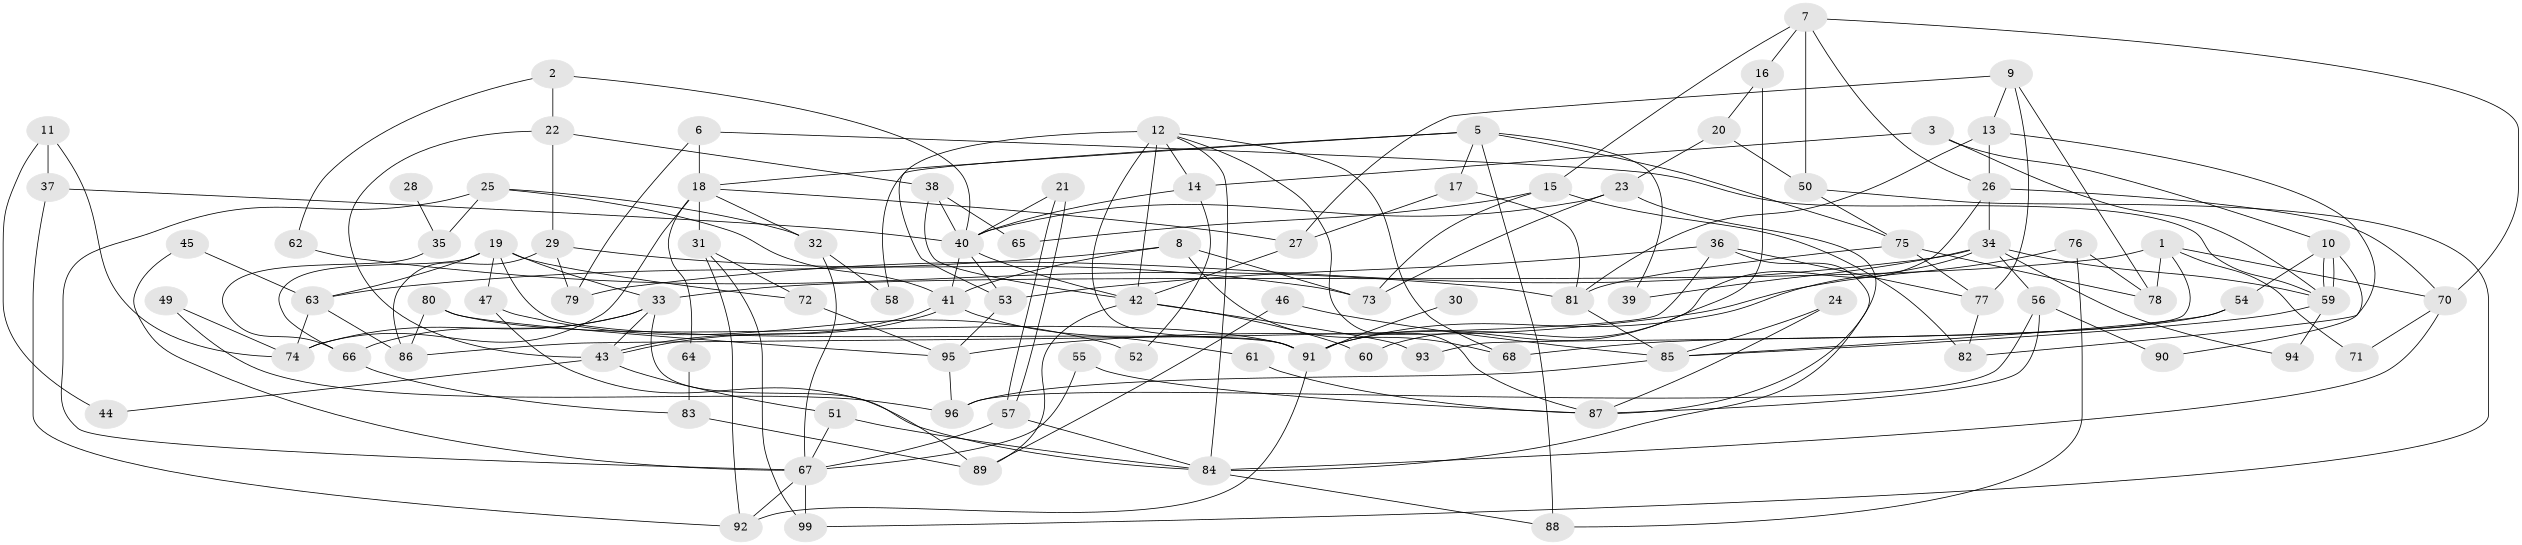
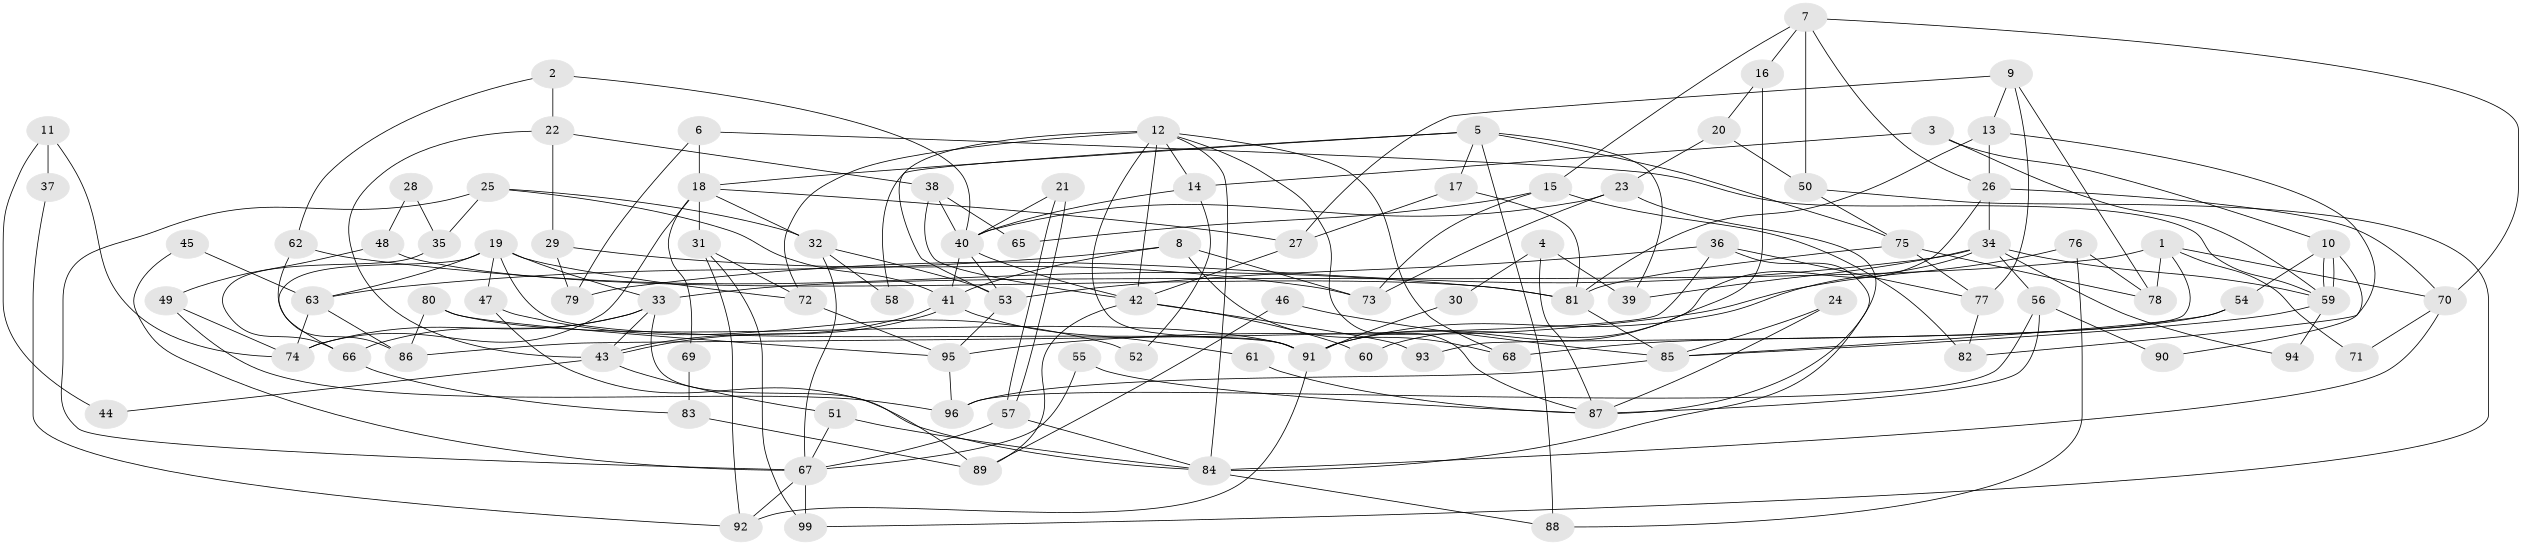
  graph {
    node [color=gray90 style=filled]
    1
    33
    70
    71
    78
    93
    74
    66
    43
    89
    84
    2
    22
    40
    62
    29
    38
    41
    42
    53
    81
    86
    3
    10
    14
    59
    54
    90
    52
    85
    94
+   4
    30
    39
    87
    91
    5
    17
    18
    58
    75
    88
    27
    31
    32
-   64
+   64 [label=69]
    77
    6
    79
    7
    15
    16
    26
    50
    73
    82
    65
    20
    60
    34
    n61 [label=99]
    8
    63
    68
    61
    9
    13
    11
    37
    44
    92
    12
    72
    95
    23
    67
    83
    19
    47
    21
    57
    51
    24
    96
    25
    35
    56
    28
+   48
    49
    36
    45
    46
    55
    76
    80
    1 -- 33
    1 -- 70
    1 -- 71
    1 -- 78
    1 -- 93
    33 -- 74
    33 -- 66
    33 -- 43
    33 -- 89
    70 -- 71
    70 -- 84
    66 -- 83
    43 -- 44
    43 -- 51
    84 -- 88
    2 -- 22
    2 -- 40
    2 -- 62
    22 -- 43
    22 -- 29
    22 -- 38
    40 -- 41
    40 -- 42
    40 -- 53
    62 -- 81
-   29 -- 86
+   62 -- 86
    29 -- 79
    29 -- 73
    38 -- 40
    38 -- 42
    38 -- 65
    41 -- 43
    41 -- 43
    41 -- 61
    42 -- 93
    42 -- 89
    42 -- 60
    53 -- 95
    81 -- 85
    3 -- 10
    3 -- 14
    3 -- 59
    10 -- 59
    10 -- 59
    10 -- 54
    10 -- 90
    14 -- 40
    14 -- 52
    59 -- 85
    59 -- 94
    54 -- 85
    54 -- 68
    85 -- 96
+   4 -- 30
+   4 -- 39
+   4 -- 87
    30 -- 91
    91 -- 92
    5 -- 39
    5 -- 17
    5 -- 18
    5 -- 58
    5 -- 75
    5 -- 88
    17 -- 81
    17 -- 27
    18 -- 74
    18 -- 27
    18 -- 31
    18 -- 32
    18 -- 64
    75 -- 78
    75 -- 81
    75 -- 77
    27 -- 42
    31 -- n61
    31 -- 92
    31 -- 72
+   32 -- 53
    32 -- 58
    32 -- 67
    64 -- 83
    77 -- 82
    6 -- 59
    6 -- 18
    6 -- 79
    7 -- 70
    7 -- 15
    7 -- 16
    7 -- 26
    7 -- 50
    15 -- 73
    15 -- 82
    15 -- 65
    16 -- 20
    16 -- 60
    26 -- 70
    26 -- 91
    26 -- 34
    50 -- 75
    50 -- n61
    20 -- 50
    20 -- 23
    34 -- 59
    34 -- 94
    34 -- 39
    34 -- 91
    34 -- 79
    34 -- 56
    8 -- 41
    8 -- 73
    8 -- 63
    8 -- 68
    63 -- 74
    63 -- 86
    61 -- 87
    9 -- 78
    9 -- 27
    9 -- 77
    9 -- 13
    13 -- 81
    13 -- 26
    13 -- 82
    11 -- 74
    11 -- 37
    11 -- 44
-   37 -- 40
    37 -- 92
    12 -- 84
    12 -- 42
    12 -- 53
    12 -- 14
    12 -- 87
    12 -- 91
    12 -- 68
+   12 -- 72
    72 -- 95
    95 -- 96
    23 -- 40
    23 -- 87
    23 -- 73
    67 -- n61
    67 -- 92
    83 -- 89
    19 -- 33
    19 -- 66
    19 -- 91
    19 -- 63
    19 -- 72
    19 -- 47
    47 -- 84
    47 -- 52
    21 -- 40
    21 -- 57
    21 -- 57
    57 -- 84
    57 -- 67
    51 -- 84
    51 -- 67
    24 -- 85
    24 -- 87
    25 -- 41
    25 -- 32
    25 -- 67
    25 -- 35
    35 -- 66
    56 -- 90
    56 -- 87
    56 -- 96
    28 -- 35
+   28 -- 48
+   48 -- 81
+   48 -- 49
    49 -- 74
    49 -- 96
    36 -- 84
    36 -- 53
    36 -- 86
    36 -- 77
    45 -- 63
    45 -- 67
    46 -- 89
    46 -- 85
    55 -- 87
    55 -- 67
    76 -- 78
    76 -- 88
    76 -- 95
    80 -- 86
    80 -- 91
    80 -- 95
  }
